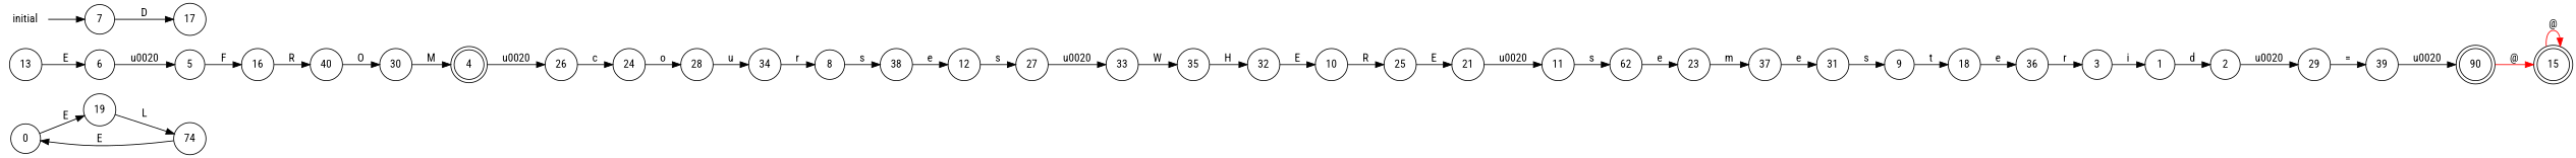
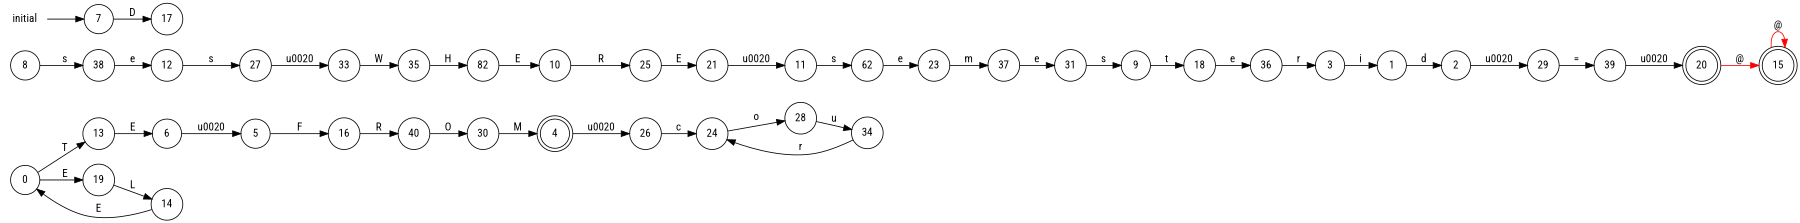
  digraph {
    fontname="Roboto Condensed"
    rankdir=LR
    node [fontname="Roboto Condensed" shape=circle]
    edge [fontname="Roboto Condensed"]
    0
    13
    19
    6
    5
    1
    2
    29
    39
-   20 [shape=doublecircle label=90]
+   20 [shape=doublecircle]
    3
    4 [shape=doublecircle]
    26
    24
    28
    16
    40
    30
    7
    17
    initial [shape=plaintext]
-   14 [label=74]
+   14
    8
    38
    12
    27
    9
    18
    36
    10
    25
    21
    11
    n34 [label=62]
    23
    37
    33
    35
    15 [shape=doublecircle]
    31
    34
-   32
+   32 [label=82]
+   0 -> 13 [label=T]
    0 -> 19 [label=E]
    13 -> 6 [label=E]
    19 -> 14 [label=L]
    6 -> 5 [label="\u0020"]
    5 -> 16 [label=F]
    1 -> 2 [label=d]
    2 -> 29 [label="\u0020"]
    29 -> 39 [label="="]
    39 -> 20 [label="\u0020"]
    20 -> 15 [color=red label="@"]
    3 -> 1 [label=i]
    4 -> 26 [label="\u0020"]
    26 -> 24 [label=c]
    24 -> 28 [label=o]
    28 -> 34 [label=u]
    16 -> 40 [label=R]
    40 -> 30 [label=O]
    30 -> 4 [label=M]
    7 -> 17 [label=D]
    initial -> 7
    14 -> 0 [label=E]
    8 -> 38 [label=s]
    38 -> 12 [label=e]
    12 -> 27 [label=s]
    27 -> 33 [label="\u0020"]
    9 -> 18 [label=t]
    18 -> 36 [label=e]
    36 -> 3 [label=r]
    10 -> 25 [label=R]
    25 -> 21 [label=E]
    21 -> 11 [label="\u0020"]
    11 -> n34 [label=s]
    n34 -> 23 [label=e]
    23 -> 37 [label=m]
    37 -> 31 [label=e]
    33 -> 35 [label=W]
    35 -> 32 [label=H]
    15 -> 15 [color=red label="@"]
    31 -> 9 [label=s]
-   34 -> 8 [label=r]
+   34 -> 24 [label=r]
    32 -> 10 [label=E]
  }
